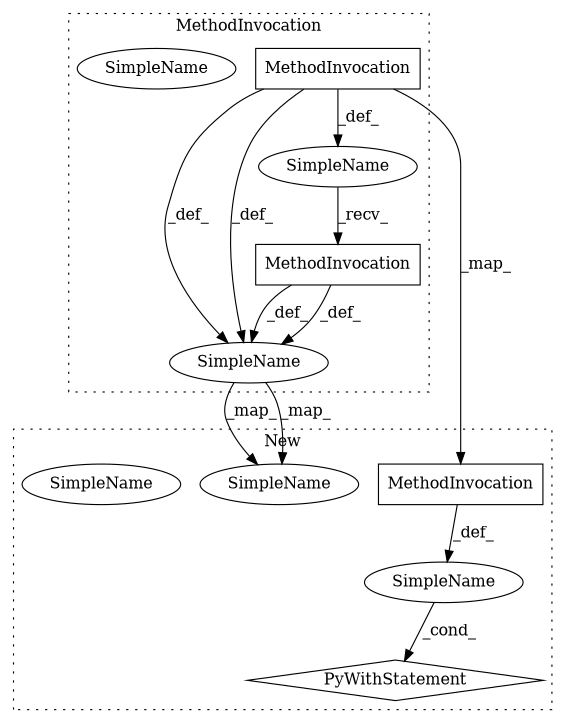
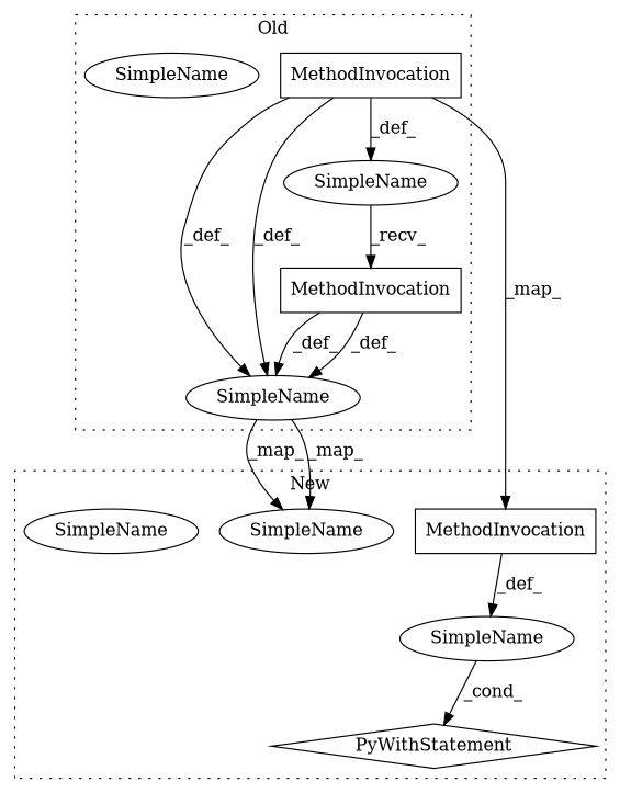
  digraph {
    node [a=42 l=13 shape=ellipse]
    n1 [a=32 l=6 label=MethodInvocation s=3982 shape=box]
    n2 [a=32 l="5,1" label=MethodInvocation s="3963,3980" shape=box]
    n3 [label=SimpleName s=3910]
    n4 [label=SimpleName s=3910]
    n5 [label=SimpleName l=""]
    n6 [a=32 l="5,1" label=MethodInvocation s="4143,4160" shape=box]
    n7 [label=SimpleName l=""]
    n8 [label=SimpleName s=4040]
    n9 [label=SimpleName s=4040]
    n10 [a=104 l="10,2" label=PyWithStatement s="4133,4161" shape=diamond]
    subgraph cluster_1 {
-     label=MethodInvocation
+     label=Old
      style=dotted
      n1
      n2
      n3
      n4
      n5
    }
    subgraph cluster_2 {
      label=New
      style=dotted
      n6
      n7
      n8
      n9
      n10
    }
    n1 -> n4 [label=_def_]
    n1 -> n4 [label=_def_]
    n2 -> n4 [label=_def_]
    n2 -> n4 [label=_def_]
    n2 -> n5 [label=_def_]
    n2 -> n6 [label=_map_]
    n4 -> n8 [label=_map_]
    n4 -> n8 [label=_map_]
    n5 -> n1 [label=_recv_]
    n6 -> n7 [label=_def_]
    n7 -> n10 [label=_cond_]
  }
